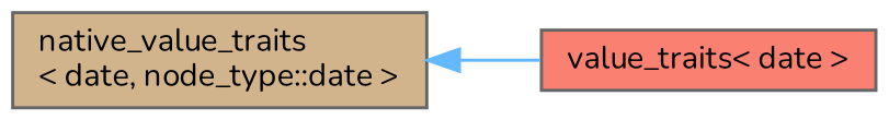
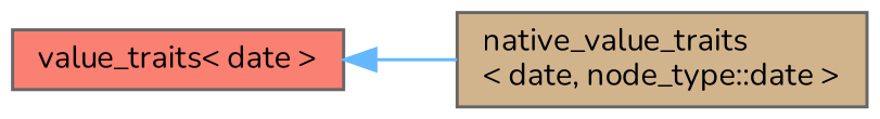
  digraph {
    rankdir=LR
    fontname=Nunito
    node [color=grey40 fontname=Nunito fontsize=10 shape=box style=filled]
    n1 [fillcolor=tan height=0.2 label="native_value_traits\l\< date, node_type::date \>" width=0.4]
    n2 [fillcolor=salmon height=0.2 label="value_traits\< date \>" width=0.4]
-   n1 -> n2 [color=steelblue1 dir=back fontname=Nunito fontsize=10 labelfontname=Helvetica labelfontsize=10 style=solid]
+   n2 -> n1 [color=steelblue1 dir=back fontname=Nunito fontsize=10 labelfontname=Helvetica labelfontsize=10 style=solid]
  }
